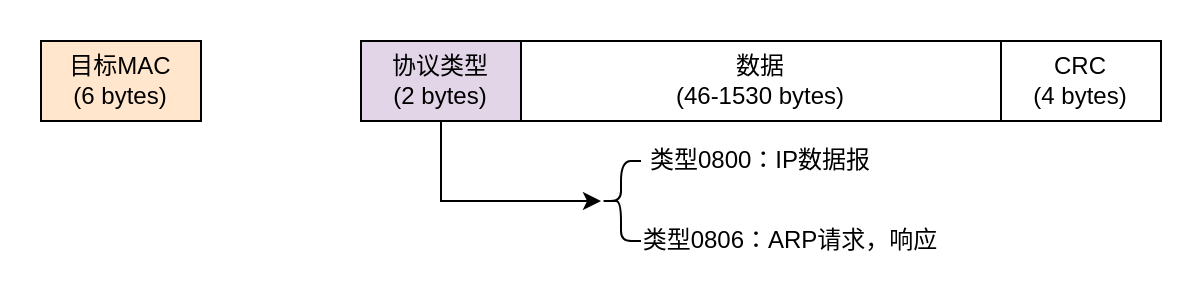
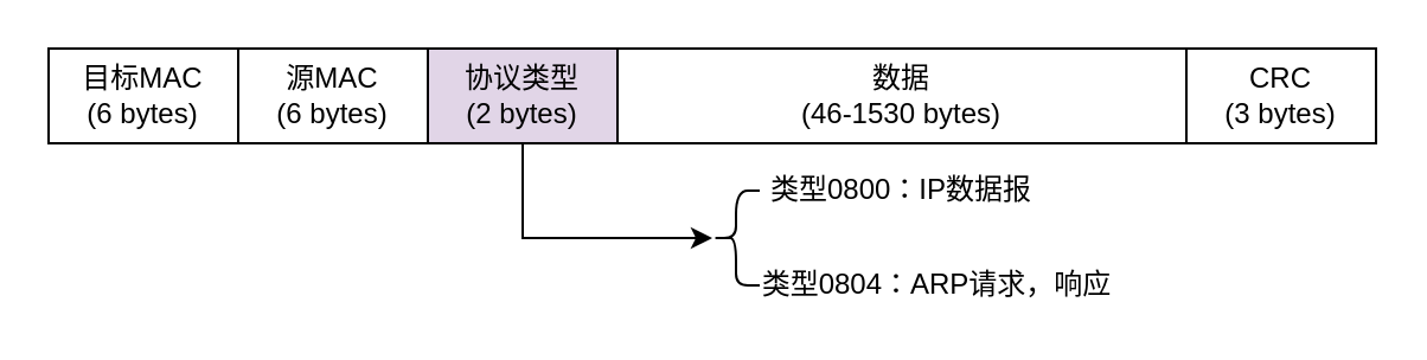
  <mxCell id="0" />
  <mxCell id="1" parent="0" />
- <mxCell id="2" value="目标MAC&lt;br&gt;(6 bytes)" style="rounded=0;whiteSpace=wrap;html=1;fillColor=#ffe6cc;" vertex="1" parent="1"><mxGeometry x="20" y="20" width="80" height="40" as="geometry" /></mxCell>
+ <mxCell id="2" value="目标MAC&lt;br&gt;(6 bytes)" style="rounded=0;whiteSpace=wrap;html=1;" vertex="1" parent="1"><mxGeometry x="20" y="20" width="80" height="40" as="geometry" /></mxCell>
+ <mxCell id="3" value="源MAC&lt;br&gt;(6 bytes)" style="rounded=0;whiteSpace=wrap;html=1;" vertex="1" parent="1"><mxGeometry x="100" y="20" width="80" height="40" as="geometry" /></mxCell>
  <mxCell id="4" value="协议类型&lt;br&gt;(2 bytes)" style="rounded=0;whiteSpace=wrap;html=1;fillColor=#e1d5e7;" vertex="1" parent="1"><mxGeometry x="180" y="20" width="80" height="40" as="geometry" /></mxCell>
  <mxCell id="5" value="" style="endArrow=classic;html=1;rounded=0;exitX=0.5;exitY=1;exitDx=0;exitDy=0;edgeStyle=orthogonalEdgeStyle;" edge="1" parent="1" source="4"><mxGeometry width="50" height="50" relative="1" as="geometry"><mxPoint x="250" y="380" as="sourcePoint" /><mxPoint x="300" y="100" as="targetPoint" /><Array as="points"><mxPoint x="220" y="100" /></Array></mxGeometry></mxCell>
  <mxCell id="6" value="数据&lt;br&gt;(46-1530 bytes)" style="rounded=0;whiteSpace=wrap;html=1;" vertex="1" parent="1"><mxGeometry x="260" y="20" width="240" height="40" as="geometry" /></mxCell>
- <mxCell id="7" value="CRC&lt;br&gt;(4 bytes)" style="rounded=0;whiteSpace=wrap;html=1;" vertex="1" parent="1"><mxGeometry x="500" y="20" width="80" height="40" as="geometry" /></mxCell>
+ <mxCell id="7" value="CRC&lt;br&gt;(3 bytes)" style="rounded=0;whiteSpace=wrap;html=1;" vertex="1" parent="1"><mxGeometry x="500" y="20" width="80" height="40" as="geometry" /></mxCell>
  <mxCell id="8" value="" style="shape=curlyBracket;whiteSpace=wrap;html=1;rounded=1;size=0.5;" vertex="1" parent="1"><mxGeometry x="300" y="80" width="20" height="40" as="geometry" /></mxCell>
  <mxCell id="9" value="类型0800：IP数据报" style="text;html=1;strokeColor=none;fillColor=none;align=center;verticalAlign=middle;whiteSpace=wrap;rounded=0;" vertex="1" parent="1"><mxGeometry x="320" y="70" width="120" height="20" as="geometry" /></mxCell>
- <mxCell id="10" value="类型0806：ARP请求，响应" style="text;html=1;strokeColor=none;fillColor=none;align=center;verticalAlign=middle;whiteSpace=wrap;rounded=0;" vertex="1" parent="1"><mxGeometry x="320" y="110" width="150" height="20" as="geometry" /></mxCell>
+ <mxCell id="10" value="类型0804：ARP请求，响应" style="text;html=1;strokeColor=none;fillColor=none;align=center;verticalAlign=middle;whiteSpace=wrap;rounded=0;" vertex="1" parent="1"><mxGeometry x="320" y="110" width="150" height="20" as="geometry" /></mxCell>
